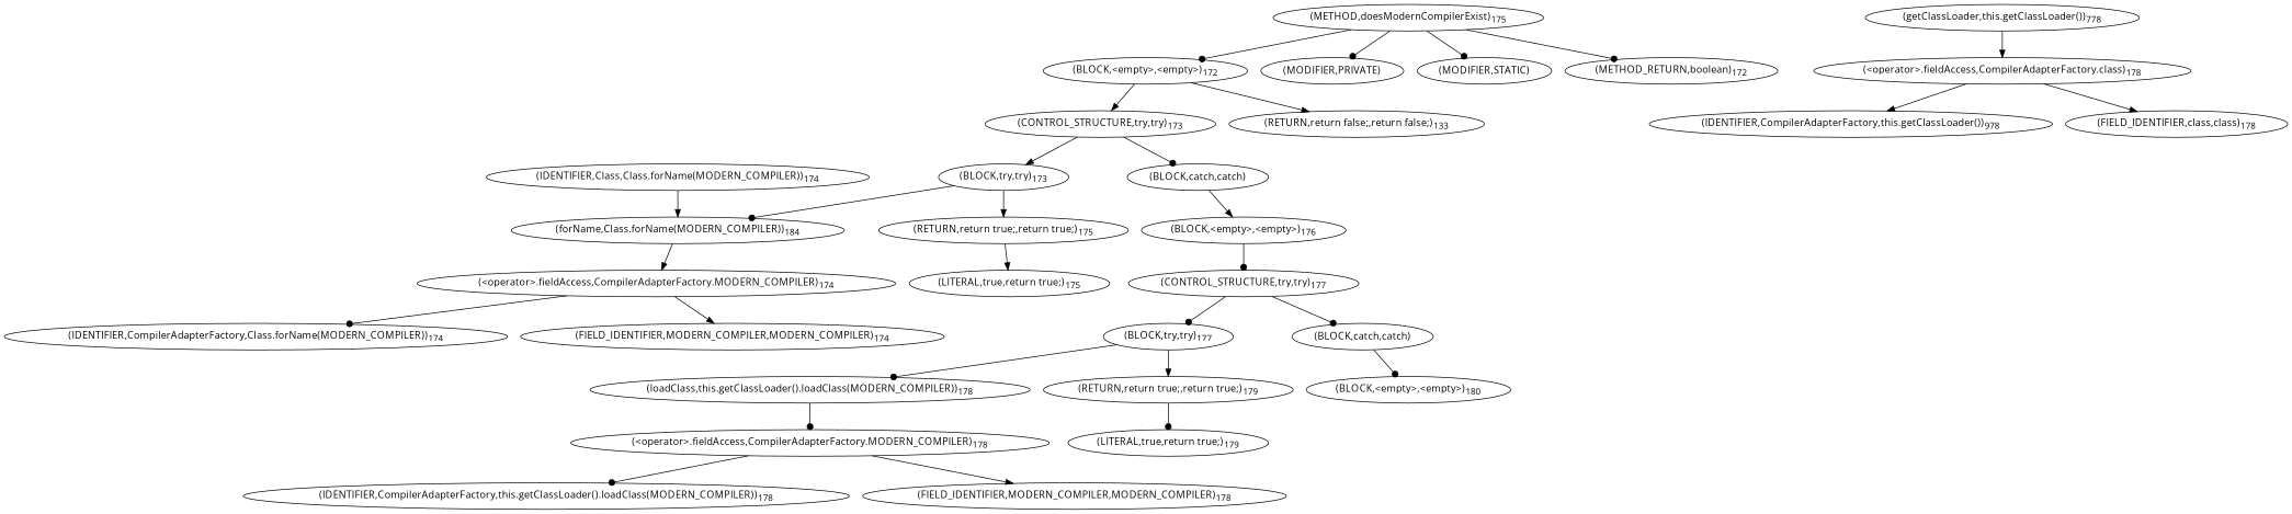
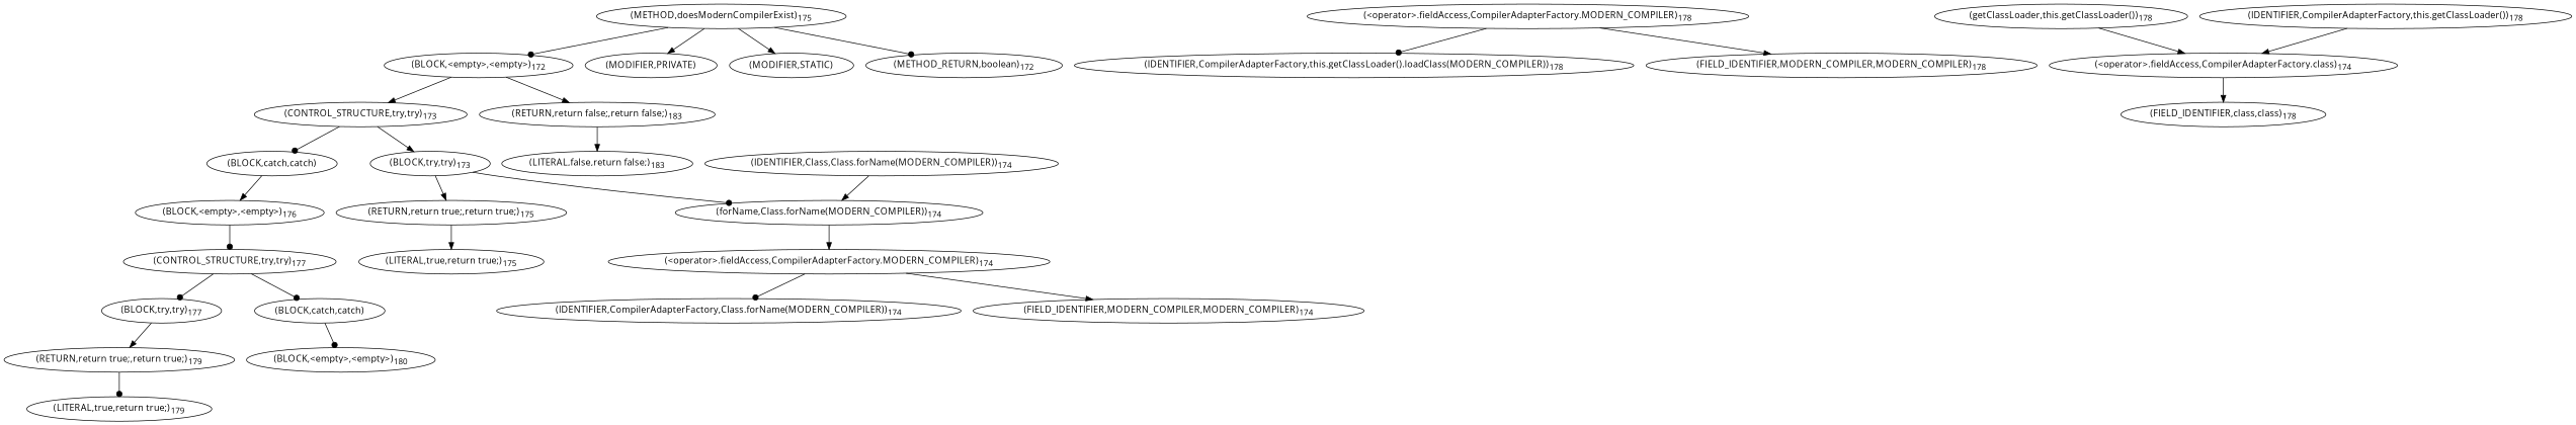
  digraph {
    fontname="Open Sans"
    node [fontname="Open Sans"]
    edge [arrowhead=normal fontname="Open Sans"]
    n1 [label=<(METHOD,doesModernCompilerExist)<SUB>175</SUB>>]
    n2 [label=<(BLOCK,&lt;empty&gt;,&lt;empty&gt;)<SUB>172</SUB>>]
    n3 [label=<(MODIFIER,PRIVATE)>]
    n4 [label=<(MODIFIER,STATIC)>]
    n5 [label=<(METHOD_RETURN,boolean)<SUB>172</SUB>>]
    n6 [label=<(CONTROL_STRUCTURE,try,try)<SUB>173</SUB>>]
-   n7 [label=<(RETURN,return false;,return false;)<SUB>133</SUB>>]
+   n7 [label=<(RETURN,return false;,return false;)<SUB>183</SUB>>]
    n8 [label=<(BLOCK,try,try)<SUB>173</SUB>>]
    n9 [label=<(BLOCK,catch,catch)>]
-   n11 [label=<(forName,Class.forName(MODERN_COMPILER))<SUB>184</SUB>>]
+   n10 [label=<(LITERAL,false,return false;)<SUB>183</SUB>>]
+   n11 [label=<(forName,Class.forName(MODERN_COMPILER))<SUB>174</SUB>>]
    n12 [label=<(RETURN,return true;,return true;)<SUB>175</SUB>>]
    n13 [label=<(BLOCK,&lt;empty&gt;,&lt;empty&gt;)<SUB>176</SUB>>]
    n14 [label=<(&lt;operator&gt;.fieldAccess,CompilerAdapterFactory.MODERN_COMPILER)<SUB>174</SUB>>]
    n15 [label=<(LITERAL,true,return true;)<SUB>175</SUB>>]
    n16 [label=<(IDENTIFIER,Class,Class.forName(MODERN_COMPILER))<SUB>174</SUB>>]
    n17 [label=<(IDENTIFIER,CompilerAdapterFactory,Class.forName(MODERN_COMPILER))<SUB>174</SUB>>]
    n18 [label=<(FIELD_IDENTIFIER,MODERN_COMPILER,MODERN_COMPILER)<SUB>174</SUB>>]
    n19 [label=<(CONTROL_STRUCTURE,try,try)<SUB>177</SUB>>]
    n20 [label=<(BLOCK,try,try)<SUB>177</SUB>>]
    n21 [label=<(BLOCK,catch,catch)>]
-   n22 [label=<(loadClass,this.getClassLoader().loadClass(MODERN_COMPILER))<SUB>178</SUB>>]
    n23 [label=<(RETURN,return true;,return true;)<SUB>179</SUB>>]
    n24 [label=<(BLOCK,&lt;empty&gt;,&lt;empty&gt;)<SUB>180</SUB>>]
    n25 [label=<(&lt;operator&gt;.fieldAccess,CompilerAdapterFactory.MODERN_COMPILER)<SUB>178</SUB>>]
    n26 [label=<(LITERAL,true,return true;)<SUB>179</SUB>>]
-   n27 [label=<(getClassLoader,this.getClassLoader())<SUB>778</SUB>>]
-   n28 [label=<(&lt;operator&gt;.fieldAccess,CompilerAdapterFactory.class)<SUB>178</SUB>>]
+   n27 [label=<(getClassLoader,this.getClassLoader())<SUB>178</SUB>>]
+   n28 [label=<(&lt;operator&gt;.fieldAccess,CompilerAdapterFactory.class)<SUB>174</SUB>>]
    n29 [label=<(IDENTIFIER,CompilerAdapterFactory,this.getClassLoader().loadClass(MODERN_COMPILER))<SUB>178</SUB>>]
    n30 [label=<(FIELD_IDENTIFIER,MODERN_COMPILER,MODERN_COMPILER)<SUB>178</SUB>>]
-   n31 [label=<(IDENTIFIER,CompilerAdapterFactory,this.getClassLoader())<SUB>978</SUB>>]
+   n31 [label=<(IDENTIFIER,CompilerAdapterFactory,this.getClassLoader())<SUB>178</SUB>>]
    n32 [label=<(FIELD_IDENTIFIER,class,class)<SUB>178</SUB>>]
    n1 -> n2 [arrowhead=dot]
-   n1 -> n3 [arrowhead=dot]
-   n1 -> n4 [arrowhead=dot]
+   n1 -> n3
+   n1 -> n4
    n1 -> n5 [arrowhead=dot]
    n2 -> n6
    n2 -> n7
    n6 -> n8
    n6 -> n9 [arrowhead=dot]
+   n7 -> n10
    n8 -> n11 [arrowhead=dot]
    n8 -> n12
    n9 -> n13
    n11 -> n14
    n12 -> n15
    n13 -> n19 [arrowhead=dot]
    n14 -> n17 [arrowhead=dot]
    n14 -> n18
    n16 -> n11
    n19 -> n20 [arrowhead=dot]
    n19 -> n21 [arrowhead=dot]
-   n20 -> n22 [arrowhead=dot]
    n20 -> n23
    n21 -> n24 [arrowhead=dot]
-   n22 -> n25 [arrowhead=dot]
    n23 -> n26 [arrowhead=dot]
    n25 -> n29 [arrowhead=dot]
    n25 -> n30
    n27 -> n28
-   n28 -> n31
+   n31 -> n28
    n28 -> n32
  }
